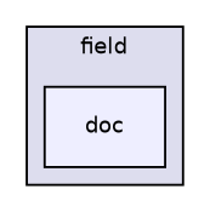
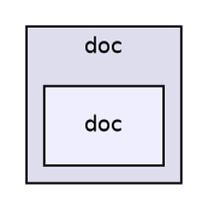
  digraph {
    compound=true
    n1 [fillcolor="#eeeeff" fontname=Helvetica fontsize=10 label=doc pencolor=black shape=box style=filled]
    subgraph cluster_1 {
      bgcolor="#ddddee"
      fontname=Helvetica
      fontsize=10
-     label=field
+     label=doc
      pencolor=black
      n1
    }
  }
